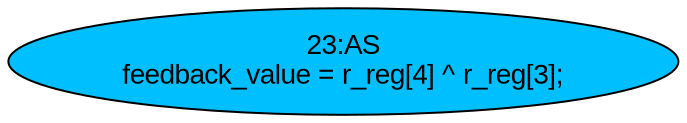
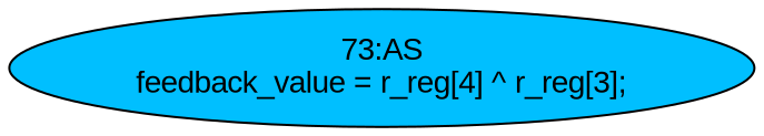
  strict digraph {
    fontname="Liberation Sans"
-   n1 [ast="<pyverilog.vparser.ast.Assign object at 0x7fa570c8f5d0>" def_var="['feedback_value']" fillcolor=deepskyblue label="23:AS\nfeedback_value = r_reg[4] ^ r_reg[3];" statements="[]" style=filled typ=Assign use_var="['r_reg', 'r_reg']" fontname="Liberation Sans"]
+   n1 [ast="<pyverilog.vparser.ast.Assign object at 0x7fa570c8f5d0>" def_var="['feedback_value']" fillcolor=deepskyblue label="73:AS\nfeedback_value = r_reg[4] ^ r_reg[3];" statements="[]" style=filled typ=Assign use_var="['r_reg', 'r_reg']" fontname="Liberation Sans"]
  }
